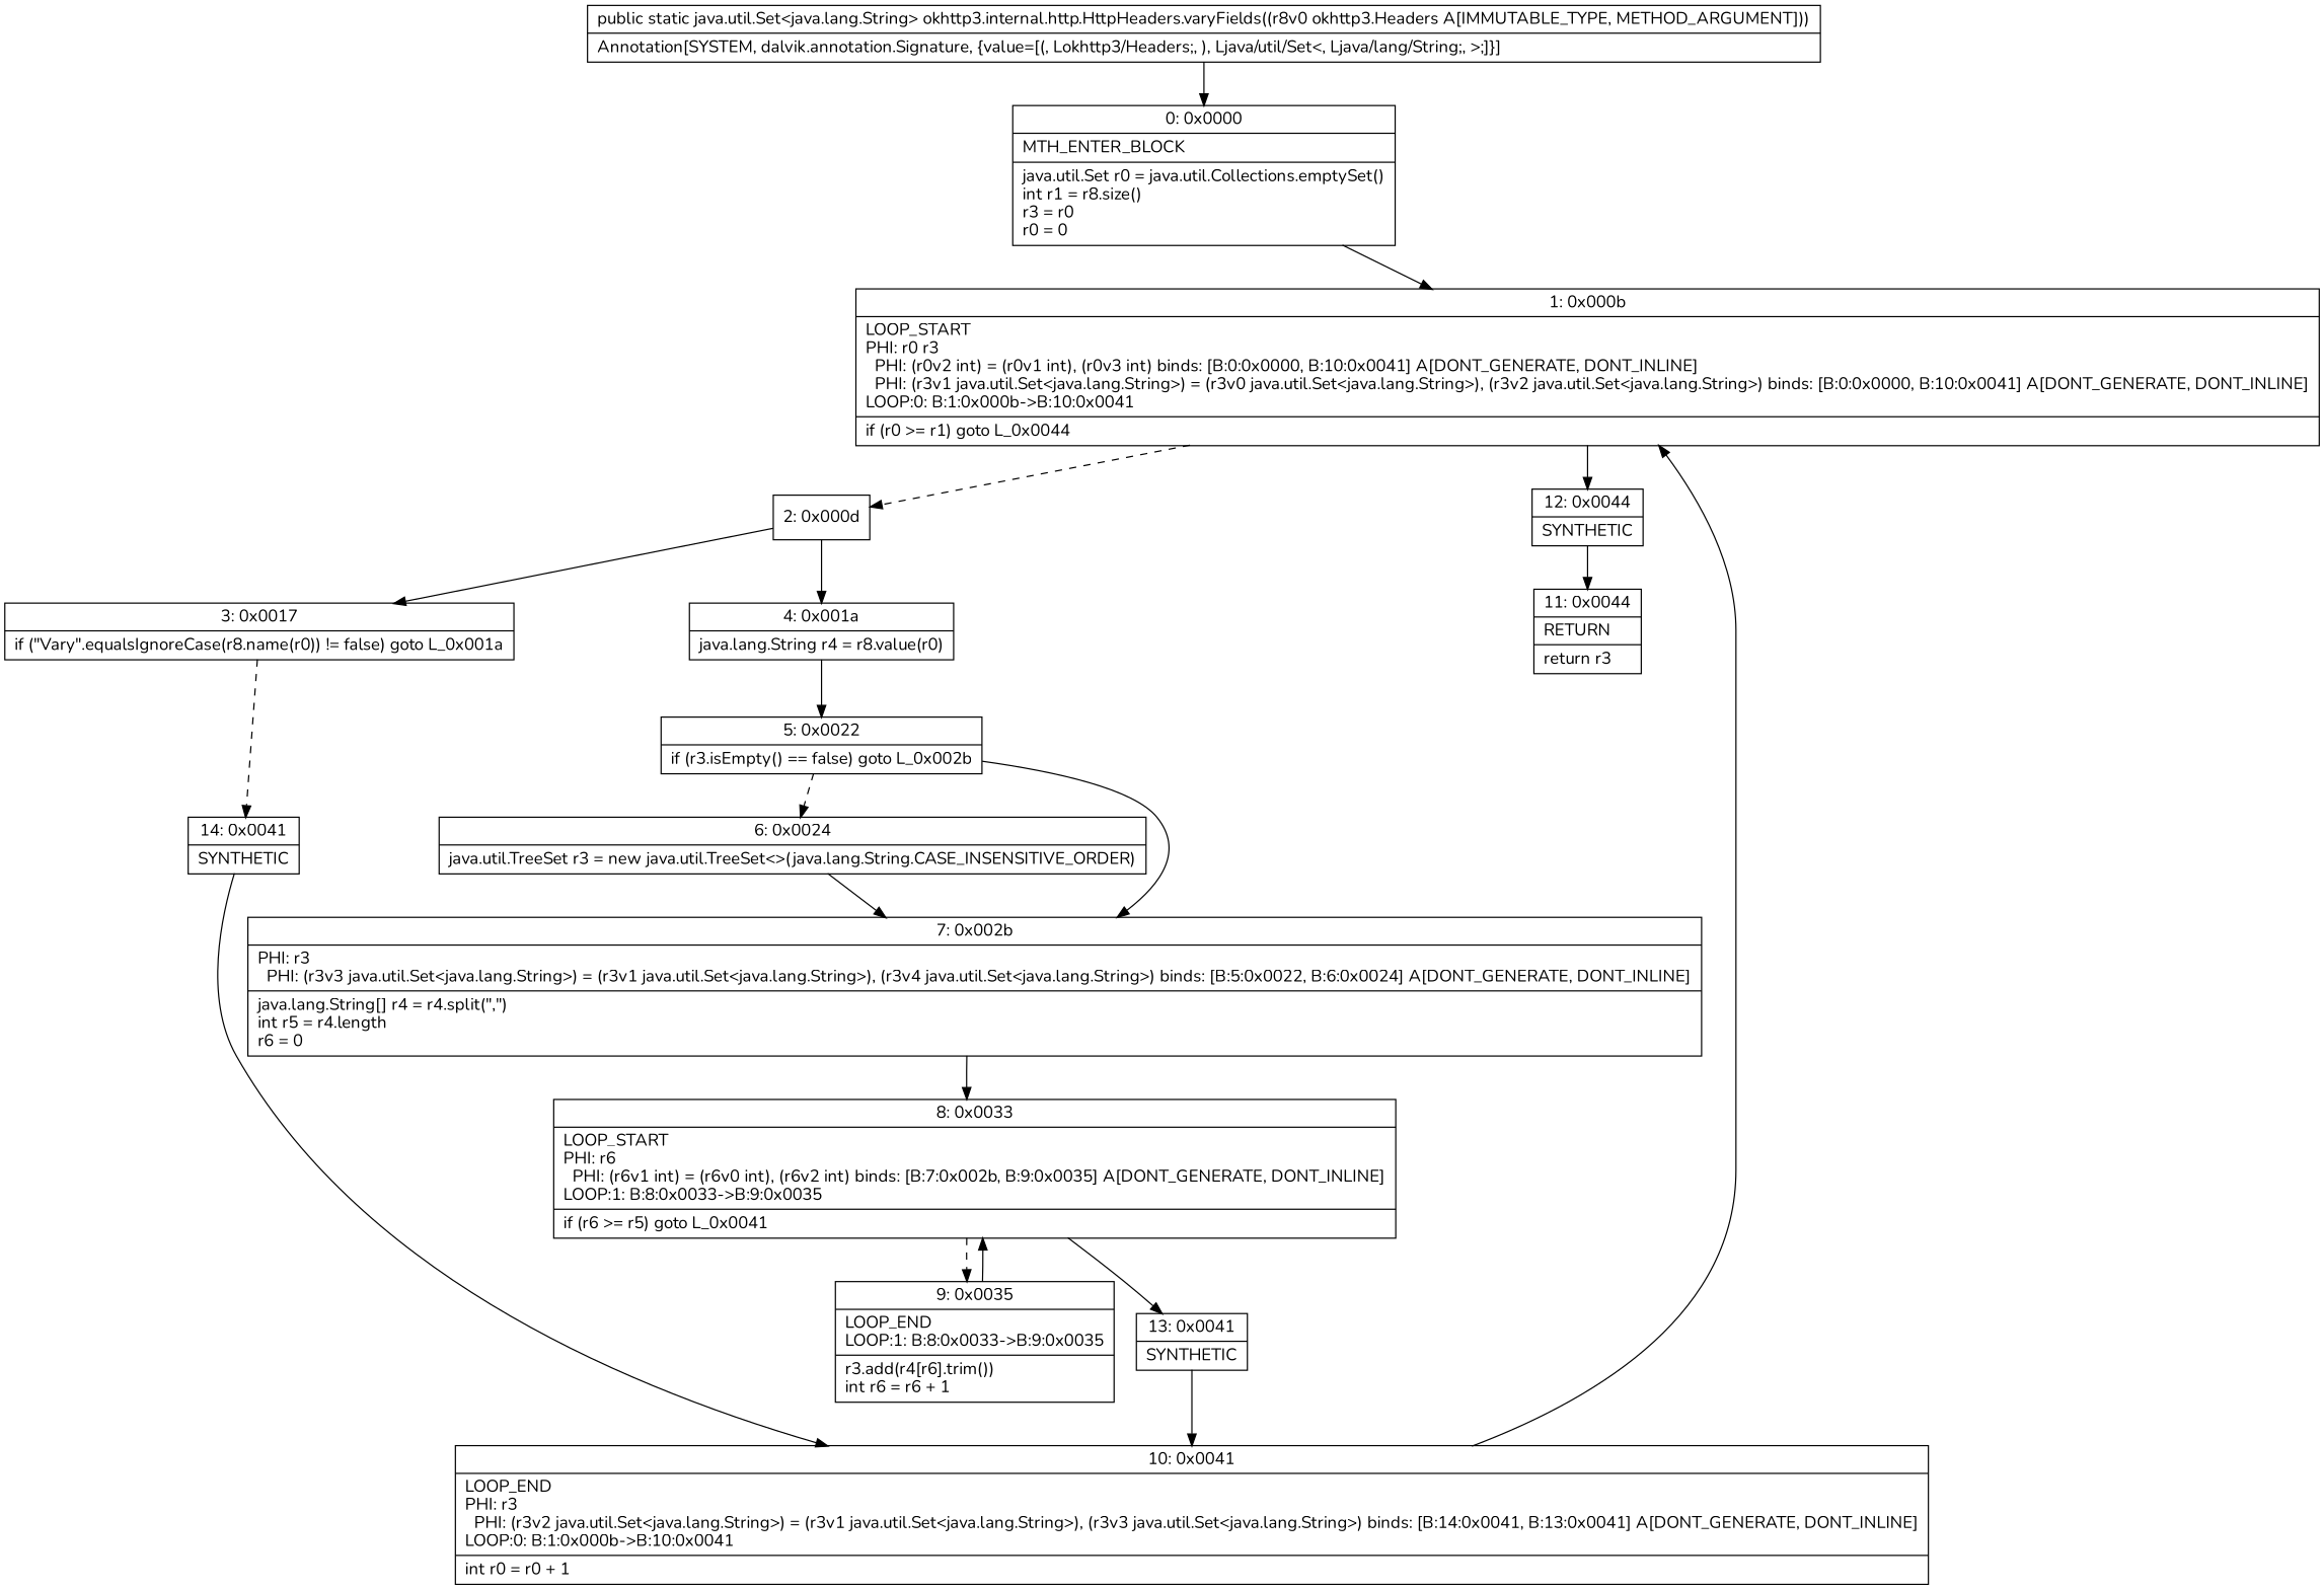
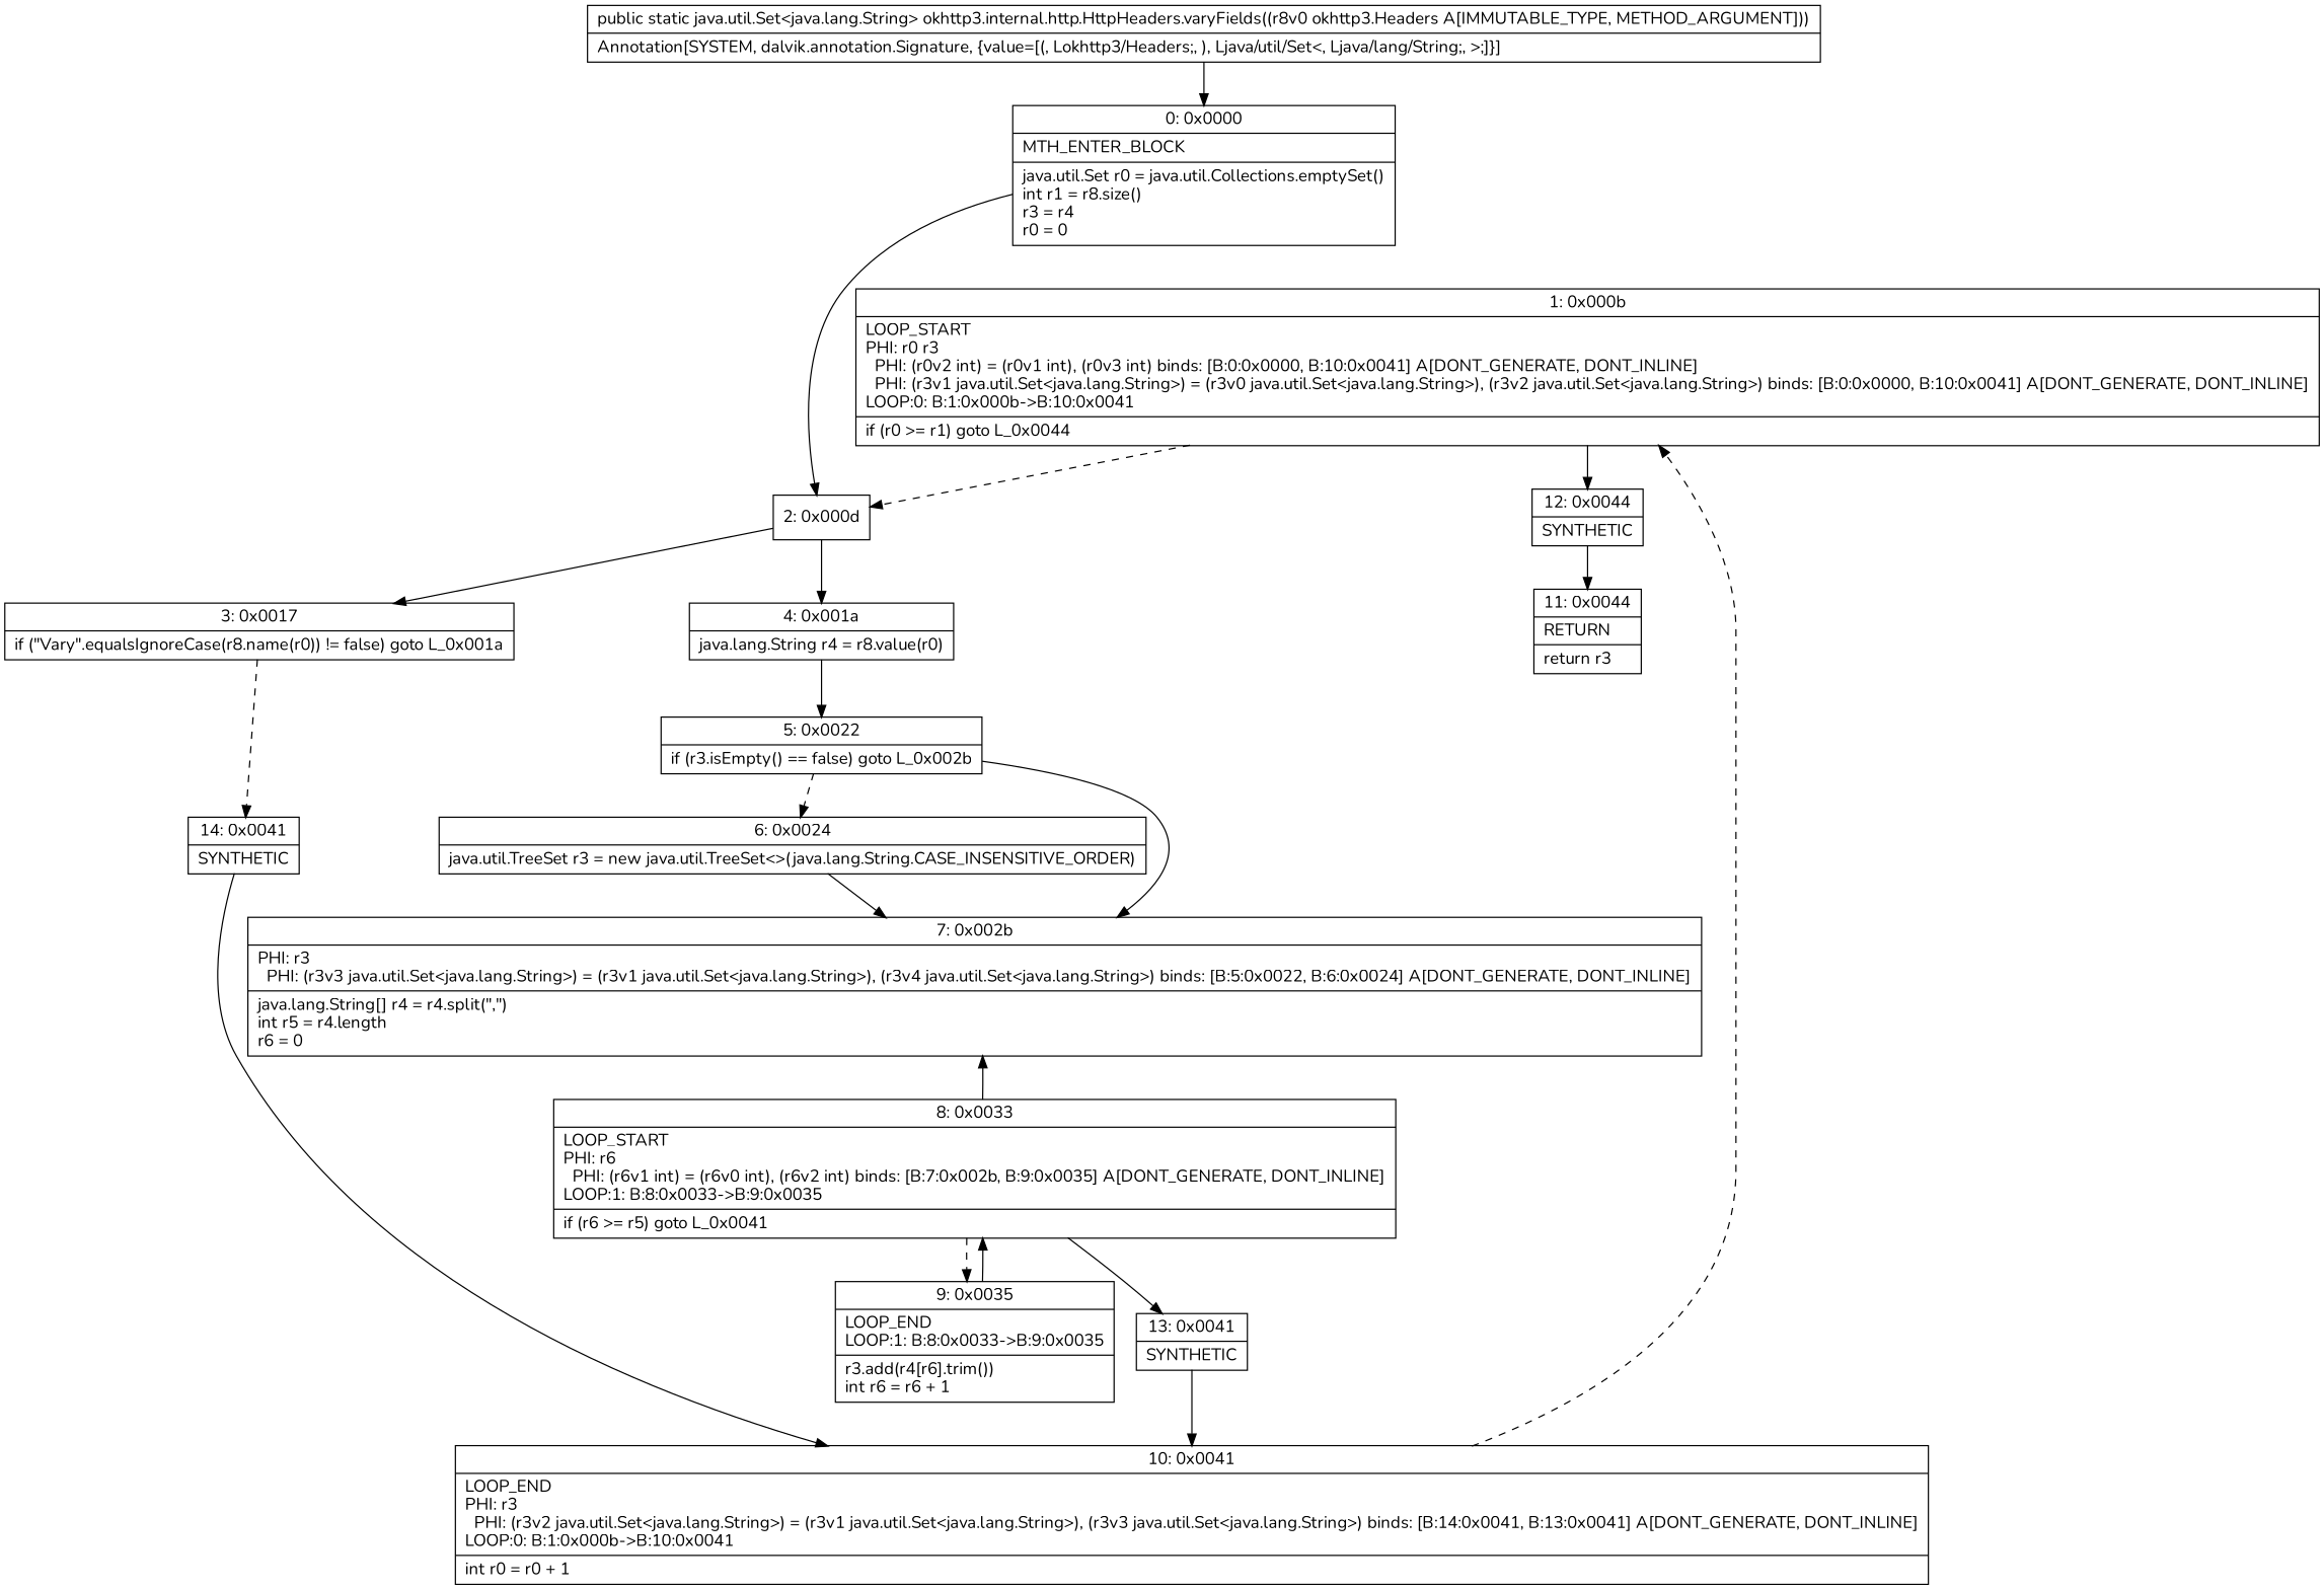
  digraph {
    fontname=Nunito
    node [fontname=Nunito shape=record]
    edge [fontname=Nunito]
-   n1 [label="{0\:\ 0x0000|MTH_ENTER_BLOCK\l|java.util.Set r0 = java.util.Collections.emptySet()\lint r1 = r8.size()\lr3 = r0\lr0 = 0\l}"]
+   n1 [label="{0\:\ 0x0000|MTH_ENTER_BLOCK\l|java.util.Set r0 = java.util.Collections.emptySet()\lint r1 = r8.size()\lr3 = r4\lr0 = 0\l}"]
    n2 [label="{1\:\ 0x000b|LOOP_START\lPHI: r0 r3 \l  PHI: (r0v2 int) = (r0v1 int), (r0v3 int) binds: [B:0:0x0000, B:10:0x0041] A[DONT_GENERATE, DONT_INLINE]\l  PHI: (r3v1 java.util.Set\<java.lang.String\>) = (r3v0 java.util.Set\<java.lang.String\>), (r3v2 java.util.Set\<java.lang.String\>) binds: [B:0:0x0000, B:10:0x0041] A[DONT_GENERATE, DONT_INLINE]\lLOOP:0: B:1:0x000b\-\>B:10:0x0041\l|if (r0 \>= r1) goto L_0x0044\l}"]
    n3 [label="{2\:\ 0x000d}"]
    n4 [label="{12\:\ 0x0044|SYNTHETIC\l}"]
    n5 [label="{3\:\ 0x0017|if (\"Vary\".equalsIgnoreCase(r8.name(r0)) != false) goto L_0x001a\l}"]
    n6 [label="{4\:\ 0x001a|java.lang.String r4 = r8.value(r0)\l}"]
    n7 [label="{11\:\ 0x0044|RETURN\l|return r3\l}"]
    n8 [label="{14\:\ 0x0041|SYNTHETIC\l}"]
    n9 [label="{5\:\ 0x0022|if (r3.isEmpty() == false) goto L_0x002b\l}"]
    n10 [label="{10\:\ 0x0041|LOOP_END\lPHI: r3 \l  PHI: (r3v2 java.util.Set\<java.lang.String\>) = (r3v1 java.util.Set\<java.lang.String\>), (r3v3 java.util.Set\<java.lang.String\>) binds: [B:14:0x0041, B:13:0x0041] A[DONT_GENERATE, DONT_INLINE]\lLOOP:0: B:1:0x000b\-\>B:10:0x0041\l|int r0 = r0 + 1\l}"]
    n11 [label="{6\:\ 0x0024|java.util.TreeSet r3 = new java.util.TreeSet\<\>(java.lang.String.CASE_INSENSITIVE_ORDER)\l}"]
    n12 [label="{7\:\ 0x002b|PHI: r3 \l  PHI: (r3v3 java.util.Set\<java.lang.String\>) = (r3v1 java.util.Set\<java.lang.String\>), (r3v4 java.util.Set\<java.lang.String\>) binds: [B:5:0x0022, B:6:0x0024] A[DONT_GENERATE, DONT_INLINE]\l|java.lang.String[] r4 = r4.split(\",\")\lint r5 = r4.length\lr6 = 0\l}"]
    n13 [label="{8\:\ 0x0033|LOOP_START\lPHI: r6 \l  PHI: (r6v1 int) = (r6v0 int), (r6v2 int) binds: [B:7:0x002b, B:9:0x0035] A[DONT_GENERATE, DONT_INLINE]\lLOOP:1: B:8:0x0033\-\>B:9:0x0035\l|if (r6 \>= r5) goto L_0x0041\l}"]
    n14 [label="{9\:\ 0x0035|LOOP_END\lLOOP:1: B:8:0x0033\-\>B:9:0x0035\l|r3.add(r4[r6].trim())\lint r6 = r6 + 1\l}"]
    n15 [label="{13\:\ 0x0041|SYNTHETIC\l}"]
    n16 [label="{public static java.util.Set\<java.lang.String\> okhttp3.internal.http.HttpHeaders.varyFields((r8v0 okhttp3.Headers A[IMMUTABLE_TYPE, METHOD_ARGUMENT]))  | Annotation[SYSTEM, dalvik.annotation.Signature, \{value=[(, Lokhttp3\/Headers;, ), Ljava\/util\/Set\<, Ljava\/lang\/String;, \>;]\}]\l}"]
-   n1 -> n2
+   n1 -> n3
    n2 -> n3 [style=dashed]
    n2 -> n4
    n3 -> n5
    n3 -> n6
    n4 -> n7
    n5 -> n8 [style=dashed]
    n6 -> n9
    n8 -> n10
    n9 -> n11 [style=dashed]
    n9 -> n12
-   n10 -> n2
+   n10 -> n2 [style=dashed]
    n11 -> n12
-   n12 -> n13
+   n13 -> n12
    n13 -> n14 [style=dashed]
    n13 -> n15
    n14 -> n13
    n15 -> n10
    n16 -> n1
  }
